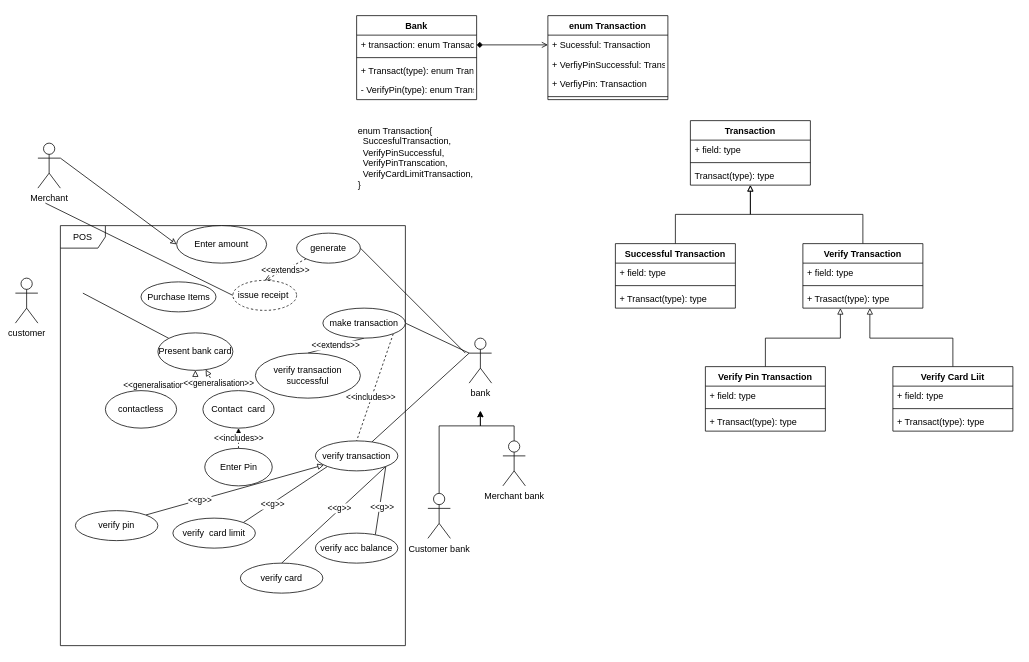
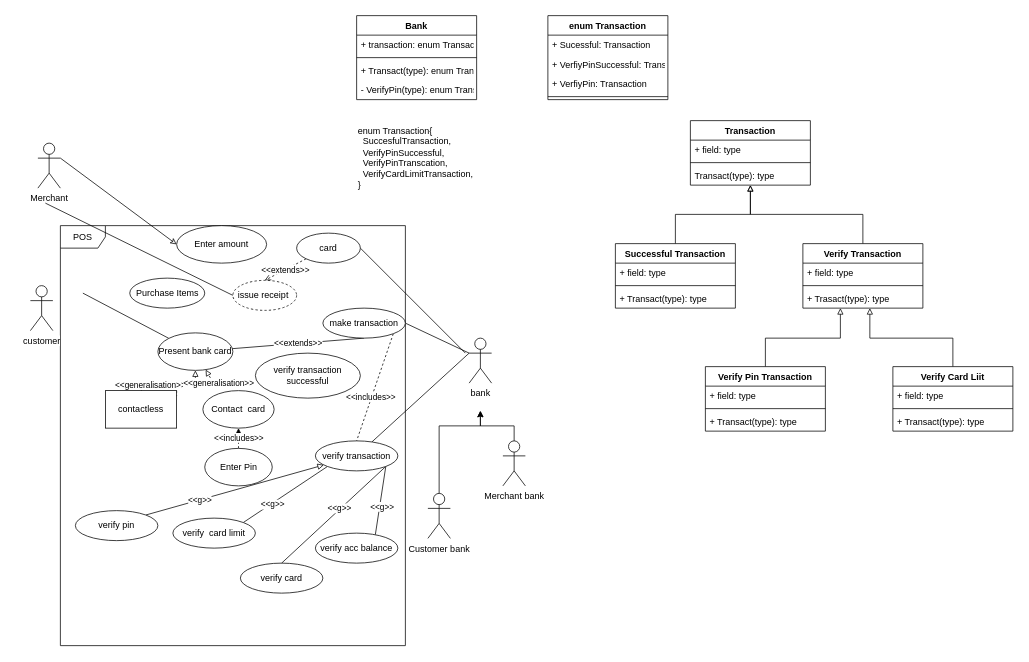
  <mxCell id="0" />
  <mxCell id="1" parent="0" />
  <mxCell id="2" value="POS" style="shape=umlFrame;whiteSpace=wrap;html=1;" parent="1" vertex="1"><mxGeometry x="80" y="300" width="460" height="560" as="geometry" /></mxCell>
- <mxCell id="3" value="customer" style="shape=umlActor;verticalLabelPosition=bottom;labelBackgroundColor=#ffffff;verticalAlign=top;html=1;" parent="1" vertex="1"><mxGeometry x="20" y="370" width="30" height="60" as="geometry" /></mxCell>
+ <mxCell id="3" value="customer" style="shape=umlActor;verticalLabelPosition=bottom;labelBackgroundColor=#ffffff;verticalAlign=top;html=1;" parent="1" vertex="1"><mxGeometry x="40" y="380" width="30" height="60" as="geometry" /></mxCell>
  <mxCell id="4" style="edgeStyle=none;rounded=0;orthogonalLoop=1;jettySize=auto;html=1;exitX=1;exitY=0.333;exitDx=0;exitDy=0;exitPerimeter=0;entryX=0;entryY=0.5;entryDx=0;entryDy=0;endArrow=classic;endFill=0;" parent="1" source="5" target="16" edge="1"><mxGeometry relative="1" as="geometry" /></mxCell>
  <mxCell id="5" value="Merchant" style="shape=umlActor;verticalLabelPosition=bottom;labelBackgroundColor=#ffffff;verticalAlign=top;html=1;" parent="1" vertex="1"><mxGeometry x="50" y="190" width="30" height="60" as="geometry" /></mxCell>
  <mxCell id="6" style="edgeStyle=none;rounded=0;orthogonalLoop=1;jettySize=auto;html=1;exitX=0;exitY=0.333;exitDx=0;exitDy=0;exitPerimeter=0;endArrow=none;endFill=0;" parent="1" source="8" target="34" edge="1"><mxGeometry relative="1" as="geometry" /></mxCell>
  <mxCell id="7" style="edgeStyle=none;rounded=0;orthogonalLoop=1;jettySize=auto;html=1;exitX=0;exitY=0.333;exitDx=0;exitDy=0;exitPerimeter=0;endArrow=none;endFill=0;" parent="1" source="8" edge="1"><mxGeometry relative="1" as="geometry"><mxPoint x="540" y="430" as="targetPoint" /></mxGeometry></mxCell>
  <mxCell id="8" value="bank" style="shape=umlActor;verticalLabelPosition=bottom;labelBackgroundColor=#ffffff;verticalAlign=top;html=1;" parent="1" vertex="1"><mxGeometry x="625" y="450" width="30" height="60" as="geometry" /></mxCell>
  <mxCell id="9" style="edgeStyle=orthogonalEdgeStyle;rounded=0;orthogonalLoop=1;jettySize=auto;html=1;" parent="1" source="10" edge="1"><mxGeometry relative="1" as="geometry"><mxPoint x="640" y="547" as="targetPoint" /><Array as="points"><mxPoint x="685" y="567" /><mxPoint x="640" y="567" /></Array></mxGeometry></mxCell>
  <mxCell id="10" value="Merchant bank" style="shape=umlActor;verticalLabelPosition=bottom;labelBackgroundColor=#ffffff;verticalAlign=top;html=1;" parent="1" vertex="1"><mxGeometry x="670" y="587" width="30" height="60" as="geometry" /></mxCell>
  <mxCell id="11" style="edgeStyle=orthogonalEdgeStyle;rounded=0;orthogonalLoop=1;jettySize=auto;html=1;exitX=0.5;exitY=0;exitDx=0;exitDy=0;exitPerimeter=0;" parent="1" source="12" edge="1"><mxGeometry relative="1" as="geometry"><mxPoint x="640" y="547" as="targetPoint" /><Array as="points"><mxPoint x="585" y="567" /><mxPoint x="640" y="567" /></Array></mxGeometry></mxCell>
  <mxCell id="12" value="Customer bank" style="shape=umlActor;verticalLabelPosition=bottom;labelBackgroundColor=#ffffff;verticalAlign=top;html=1;" parent="1" vertex="1"><mxGeometry x="570" y="657" width="30" height="60" as="geometry" /></mxCell>
- <mxCell id="13" value="Purchase Items" style="ellipse;whiteSpace=wrap;html=1;" parent="1" vertex="1"><mxGeometry x="187.5" y="375" width="100" height="40" as="geometry" /></mxCell>
+ <mxCell id="13" value="Purchase Items" style="ellipse;whiteSpace=wrap;html=1;" parent="1" vertex="1"><mxGeometry x="172.5" y="370" width="100" height="40" as="geometry" /></mxCell>
  <mxCell id="14" style="edgeStyle=none;rounded=0;orthogonalLoop=1;jettySize=auto;html=1;exitX=0;exitY=0;exitDx=0;exitDy=0;endArrow=none;endFill=0;" parent="1" source="15" edge="1"><mxGeometry relative="1" as="geometry"><mxPoint x="110" y="390" as="targetPoint" /></mxGeometry></mxCell>
  <mxCell id="15" value="Present bank card" style="ellipse;whiteSpace=wrap;html=1;" parent="1" vertex="1"><mxGeometry x="210" y="443" width="100" height="50" as="geometry" /></mxCell>
  <mxCell id="16" value="Enter amount" style="ellipse;whiteSpace=wrap;html=1;" parent="1" vertex="1"><mxGeometry x="235" y="300" width="120" height="50" as="geometry" /></mxCell>
  <mxCell id="17" value="&amp;lt;&amp;lt;generalisation&amp;gt;&amp;gt;" style="edgeStyle=orthogonalEdgeStyle;rounded=0;orthogonalLoop=1;jettySize=auto;html=1;exitX=1;exitY=0;exitDx=0;exitDy=0;dashed=1;endArrow=block;endFill=0;" parent="1" source="18" target="15" edge="1"><mxGeometry relative="1" as="geometry"><Array as="points"><mxPoint x="188" y="527" /><mxPoint x="188" y="513" /><mxPoint x="260" y="513" /></Array></mxGeometry></mxCell>
- <mxCell id="18" value="contactless" style="ellipse;whiteSpace=wrap;html=1;" parent="1" vertex="1"><mxGeometry x="140" y="520" width="95" height="50" as="geometry" /></mxCell>
+ <mxCell id="18" value="contactless" style="whiteSpace=wrap;html=1;rounded=0;" parent="1" vertex="1"><mxGeometry x="140" y="520" width="95" height="50" as="geometry" /></mxCell>
  <mxCell id="19" value="&amp;lt;&amp;lt;generalisation&amp;gt;&amp;gt;" style="edgeStyle=none;rounded=0;orthogonalLoop=1;jettySize=auto;html=1;dashed=1;endArrow=block;endFill=0;" parent="1" target="15" edge="1"><mxGeometry relative="1" as="geometry"><mxPoint x="318" y="510" as="sourcePoint" /><Array as="points"><mxPoint x="284" y="510" /></Array></mxGeometry></mxCell>
  <mxCell id="20" value="Contact &amp;nbsp;card" style="ellipse;whiteSpace=wrap;html=1;" parent="1" vertex="1"><mxGeometry x="270" y="520" width="95" height="50" as="geometry" /></mxCell>
  <mxCell id="21" value="&amp;lt;&amp;lt;includes&amp;gt;&amp;gt;" style="edgeStyle=none;rounded=0;orthogonalLoop=1;jettySize=auto;html=1;exitX=0.5;exitY=0;exitDx=0;exitDy=0;dashed=1;" parent="1" source="22" target="20" edge="1"><mxGeometry relative="1" as="geometry" /></mxCell>
  <mxCell id="22" value="Enter Pin" style="ellipse;whiteSpace=wrap;html=1;" parent="1" vertex="1"><mxGeometry x="272.5" y="597" width="90" height="50" as="geometry" /></mxCell>
  <mxCell id="23" value="verify card" style="ellipse;whiteSpace=wrap;html=1;" parent="1" vertex="1"><mxGeometry x="320" y="750" width="110" height="40" as="geometry" /></mxCell>
- <mxCell id="24" value="&amp;lt;&amp;lt;extends&amp;gt;&amp;gt;" style="edgeStyle=none;rounded=0;orthogonalLoop=1;jettySize=auto;html=1;exitX=0.5;exitY=1;exitDx=0;exitDy=0;entryX=0.5;entryY=0;entryDx=0;entryDy=0;endArrow=none;endFill=0;" parent="1" source="27" target="40" edge="1"><mxGeometry relative="1" as="geometry" /></mxCell>
+ <mxCell id="24" value="&amp;lt;&amp;lt;extends&amp;gt;&amp;gt;" style="edgeStyle=none;rounded=0;orthogonalLoop=1;jettySize=auto;html=1;exitX=0.5;exitY=1;exitDx=0;exitDy=0;endArrow=none;endFill=0;" parent="1" source="27" target="15" edge="1"><mxGeometry relative="1" as="geometry" /></mxCell>
  <mxCell id="25" style="edgeStyle=none;rounded=0;orthogonalLoop=1;jettySize=auto;html=1;exitX=1;exitY=1;exitDx=0;exitDy=0;entryX=0.5;entryY=0;entryDx=0;entryDy=0;endArrow=none;endFill=0;dashed=1;" parent="1" source="27" target="34" edge="1"><mxGeometry relative="1" as="geometry" /></mxCell>
  <mxCell id="26" value="&amp;lt;&amp;lt;includes&amp;gt;&amp;gt;" style="edgeLabel;html=1;align=center;verticalAlign=middle;resizable=0;points=[];" parent="25" vertex="1" connectable="0"><mxGeometry x="0.204" y="-2" relative="1" as="geometry"><mxPoint x="1" y="-1" as="offset" /></mxGeometry></mxCell>
  <mxCell id="27" value="make transaction" style="ellipse;whiteSpace=wrap;html=1;" parent="1" vertex="1"><mxGeometry x="430" y="410" width="110" height="40" as="geometry" /></mxCell>
  <mxCell id="28" style="edgeStyle=none;rounded=0;orthogonalLoop=1;jettySize=auto;html=1;exitX=1;exitY=1;exitDx=0;exitDy=0;entryX=0.727;entryY=0.05;entryDx=0;entryDy=0;entryPerimeter=0;endArrow=none;endFill=0;" parent="1" source="34" target="39" edge="1"><mxGeometry relative="1" as="geometry" /></mxCell>
  <mxCell id="29" value="&amp;lt;&amp;lt;g&amp;gt;&amp;gt;" style="edgeLabel;html=1;align=center;verticalAlign=middle;resizable=0;points=[];" parent="28" vertex="1" connectable="0"><mxGeometry x="0.174" y="3" relative="1" as="geometry"><mxPoint as="offset" /></mxGeometry></mxCell>
  <mxCell id="30" style="edgeStyle=none;rounded=0;orthogonalLoop=1;jettySize=auto;html=1;exitX=0;exitY=1;exitDx=0;exitDy=0;endArrow=none;endFill=0;entryX=1;entryY=0;entryDx=0;entryDy=0;" parent="1" source="34" target="38" edge="1"><mxGeometry relative="1" as="geometry" /></mxCell>
  <mxCell id="31" value="&amp;lt;&amp;lt;g&amp;gt;&amp;gt;" style="edgeLabel;html=1;align=center;verticalAlign=middle;resizable=0;points=[];" parent="30" vertex="1" connectable="0"><mxGeometry x="0.317" y="1" relative="1" as="geometry"><mxPoint as="offset" /></mxGeometry></mxCell>
  <mxCell id="32" style="edgeStyle=none;rounded=0;orthogonalLoop=1;jettySize=auto;html=1;exitX=1;exitY=1;exitDx=0;exitDy=0;entryX=0.5;entryY=0;entryDx=0;entryDy=0;endArrow=none;endFill=0;" parent="1" source="34" target="23" edge="1"><mxGeometry relative="1" as="geometry" /></mxCell>
  <mxCell id="33" value="&amp;lt;&amp;lt;g&amp;gt;&amp;gt;" style="edgeLabel;html=1;align=center;verticalAlign=middle;resizable=0;points=[];" parent="32" vertex="1" connectable="0"><mxGeometry x="-0.127" y="-2" relative="1" as="geometry"><mxPoint as="offset" /></mxGeometry></mxCell>
  <mxCell id="34" value="verify transaction" style="ellipse;whiteSpace=wrap;html=1;" parent="1" vertex="1"><mxGeometry x="420" y="587" width="110" height="40" as="geometry" /></mxCell>
  <mxCell id="35" style="edgeStyle=none;rounded=0;orthogonalLoop=1;jettySize=auto;html=1;exitX=1;exitY=0;exitDx=0;exitDy=0;endArrow=block;endFill=0;" parent="1" source="37" target="34" edge="1"><mxGeometry relative="1" as="geometry" /></mxCell>
  <mxCell id="36" value="&amp;lt;&amp;lt;g&amp;gt;&amp;gt;" style="edgeLabel;html=1;align=center;verticalAlign=middle;resizable=0;points=[];" parent="35" vertex="1" connectable="0"><mxGeometry x="-0.401" relative="1" as="geometry"><mxPoint as="offset" /></mxGeometry></mxCell>
  <mxCell id="37" value="verify pin" style="ellipse;whiteSpace=wrap;html=1;" parent="1" vertex="1"><mxGeometry x="100" y="680" width="110" height="40" as="geometry" /></mxCell>
  <mxCell id="38" value="verify &amp;nbsp;card limit" style="ellipse;whiteSpace=wrap;html=1;" parent="1" vertex="1"><mxGeometry x="230" y="690" width="110" height="40" as="geometry" /></mxCell>
  <mxCell id="39" value="verify acc balance" style="ellipse;whiteSpace=wrap;html=1;" parent="1" vertex="1"><mxGeometry x="420" y="710" width="110" height="40" as="geometry" /></mxCell>
  <mxCell id="40" value="verify transaction successful" style="ellipse;whiteSpace=wrap;html=1;" parent="1" vertex="1"><mxGeometry x="340" y="470" width="140" height="60" as="geometry" /></mxCell>
  <mxCell id="41" style="edgeStyle=none;rounded=0;orthogonalLoop=1;jettySize=auto;html=1;exitX=1;exitY=0.5;exitDx=0;exitDy=0;endArrow=none;endFill=0;" parent="1" source="43" edge="1"><mxGeometry relative="1" as="geometry"><mxPoint x="620" y="470" as="targetPoint" /></mxGeometry></mxCell>
  <mxCell id="42" value="&amp;lt;&amp;lt;extends&amp;gt;&amp;gt;" style="edgeStyle=none;rounded=0;orthogonalLoop=1;jettySize=auto;html=1;exitX=0;exitY=1;exitDx=0;exitDy=0;entryX=0.5;entryY=0;entryDx=0;entryDy=0;endArrow=open;endFill=0;dashed=1;" parent="1" source="43" target="45" edge="1"><mxGeometry relative="1" as="geometry" /></mxCell>
- <mxCell id="43" value="generate" style="ellipse;whiteSpace=wrap;html=1;" parent="1" vertex="1"><mxGeometry x="395" y="310" width="85" height="40" as="geometry" /></mxCell>
+ <mxCell id="43" value="card" style="ellipse;whiteSpace=wrap;html=1;" parent="1" vertex="1"><mxGeometry x="395" y="310" width="85" height="40" as="geometry" /></mxCell>
  <mxCell id="44" style="edgeStyle=none;rounded=0;orthogonalLoop=1;jettySize=auto;html=1;exitX=0;exitY=0.5;exitDx=0;exitDy=0;endArrow=none;endFill=0;" parent="1" source="45" edge="1"><mxGeometry relative="1" as="geometry"><mxPoint x="60" y="270" as="targetPoint" /></mxGeometry></mxCell>
  <mxCell id="45" value="issue receipt&amp;nbsp;" style="ellipse;whiteSpace=wrap;html=1;dashed=1;" parent="1" vertex="1"><mxGeometry x="310" y="373" width="85" height="40" as="geometry" /></mxCell>
  <mxCell id="46" value="" style="rounded=0;orthogonalLoop=1;jettySize=auto;html=1;endArrow=block;endFill=0;edgeStyle=orthogonalEdgeStyle;" edge="1" parent="1" source="52" target="48"><mxGeometry relative="1" as="geometry" /></mxCell>
  <mxCell id="47" value="" style="edgeStyle=orthogonalEdgeStyle;rounded=0;orthogonalLoop=1;jettySize=auto;html=1;endArrow=none;endFill=0;startArrow=block;startFill=0;" edge="1" parent="1" source="48" target="56"><mxGeometry relative="1" as="geometry" /></mxCell>
  <mxCell id="48" value="Transaction" style="swimlane;fontStyle=1;align=center;verticalAlign=top;childLayout=stackLayout;horizontal=1;startSize=26;horizontalStack=0;resizeParent=1;resizeParentMax=0;resizeLast=0;collapsible=1;marginBottom=0;" vertex="1" parent="1"><mxGeometry x="920" y="160" width="160" height="86" as="geometry" /></mxCell>
  <mxCell id="49" value="+ field: type" style="text;strokeColor=none;fillColor=none;align=left;verticalAlign=top;spacingLeft=4;spacingRight=4;overflow=hidden;rotatable=0;points=[[0,0.5],[1,0.5]];portConstraint=eastwest;" vertex="1" parent="48"><mxGeometry y="26" width="160" height="26" as="geometry" /></mxCell>
  <mxCell id="50" value="" style="line;strokeWidth=1;fillColor=none;align=left;verticalAlign=middle;spacingTop=-1;spacingLeft=3;spacingRight=3;rotatable=0;labelPosition=right;points=[];portConstraint=eastwest;" vertex="1" parent="48"><mxGeometry y="52" width="160" height="8" as="geometry" /></mxCell>
  <mxCell id="51" value="Transact(type): type" style="text;strokeColor=none;fillColor=none;align=left;verticalAlign=top;spacingLeft=4;spacingRight=4;overflow=hidden;rotatable=0;points=[[0,0.5],[1,0.5]];portConstraint=eastwest;" vertex="1" parent="48"><mxGeometry y="60" width="160" height="26" as="geometry" /></mxCell>
  <mxCell id="52" value="Verify Transaction" style="swimlane;fontStyle=1;align=center;verticalAlign=top;childLayout=stackLayout;horizontal=1;startSize=26;horizontalStack=0;resizeParent=1;resizeParentMax=0;resizeLast=0;collapsible=1;marginBottom=0;" vertex="1" parent="1"><mxGeometry x="1070" y="324" width="160" height="86" as="geometry" /></mxCell>
  <mxCell id="53" value="+ field: type" style="text;strokeColor=none;fillColor=none;align=left;verticalAlign=top;spacingLeft=4;spacingRight=4;overflow=hidden;rotatable=0;points=[[0,0.5],[1,0.5]];portConstraint=eastwest;" vertex="1" parent="52"><mxGeometry y="26" width="160" height="26" as="geometry" /></mxCell>
  <mxCell id="54" value="" style="line;strokeWidth=1;fillColor=none;align=left;verticalAlign=middle;spacingTop=-1;spacingLeft=3;spacingRight=3;rotatable=0;labelPosition=right;points=[];portConstraint=eastwest;" vertex="1" parent="52"><mxGeometry y="52" width="160" height="8" as="geometry" /></mxCell>
  <mxCell id="55" value="+ Trasact(type): type" style="text;strokeColor=none;fillColor=none;align=left;verticalAlign=top;spacingLeft=4;spacingRight=4;overflow=hidden;rotatable=0;points=[[0,0.5],[1,0.5]];portConstraint=eastwest;" vertex="1" parent="52"><mxGeometry y="60" width="160" height="26" as="geometry" /></mxCell>
  <mxCell id="56" value="Successful Transaction" style="swimlane;fontStyle=1;align=center;verticalAlign=top;childLayout=stackLayout;horizontal=1;startSize=26;horizontalStack=0;resizeParent=1;resizeParentMax=0;resizeLast=0;collapsible=1;marginBottom=0;" vertex="1" parent="1"><mxGeometry x="820" y="324" width="160" height="86" as="geometry" /></mxCell>
  <mxCell id="57" value="+ field: type" style="text;strokeColor=none;fillColor=none;align=left;verticalAlign=top;spacingLeft=4;spacingRight=4;overflow=hidden;rotatable=0;points=[[0,0.5],[1,0.5]];portConstraint=eastwest;" vertex="1" parent="56"><mxGeometry y="26" width="160" height="26" as="geometry" /></mxCell>
  <mxCell id="58" value="" style="line;strokeWidth=1;fillColor=none;align=left;verticalAlign=middle;spacingTop=-1;spacingLeft=3;spacingRight=3;rotatable=0;labelPosition=right;points=[];portConstraint=eastwest;" vertex="1" parent="56"><mxGeometry y="52" width="160" height="8" as="geometry" /></mxCell>
  <mxCell id="59" value="+ Transact(type): type" style="text;strokeColor=none;fillColor=none;align=left;verticalAlign=top;spacingLeft=4;spacingRight=4;overflow=hidden;rotatable=0;points=[[0,0.5],[1,0.5]];portConstraint=eastwest;" vertex="1" parent="56"><mxGeometry y="60" width="160" height="26" as="geometry" /></mxCell>
  <mxCell id="60" value="" style="rounded=0;orthogonalLoop=1;jettySize=auto;html=1;endArrow=block;endFill=0;edgeStyle=orthogonalEdgeStyle;" edge="1" source="62" parent="1"><mxGeometry relative="1" as="geometry"><mxPoint x="1159.329" y="410" as="targetPoint" /><Array as="points"><mxPoint x="1270" y="450" /><mxPoint x="1159" y="450" /></Array></mxGeometry></mxCell>
  <mxCell id="61" value="" style="edgeStyle=orthogonalEdgeStyle;rounded=0;orthogonalLoop=1;jettySize=auto;html=1;endArrow=none;endFill=0;startArrow=block;startFill=0;" edge="1" target="66" parent="1"><mxGeometry relative="1" as="geometry"><mxPoint x="1120" y="410" as="sourcePoint" /><Array as="points"><mxPoint x="1120" y="450" /><mxPoint x="1020" y="450" /></Array></mxGeometry></mxCell>
  <mxCell id="62" value="Verify Card Liit" style="swimlane;fontStyle=1;align=center;verticalAlign=top;childLayout=stackLayout;horizontal=1;startSize=26;horizontalStack=0;resizeParent=1;resizeParentMax=0;resizeLast=0;collapsible=1;marginBottom=0;" vertex="1" parent="1"><mxGeometry x="1190" y="488" width="160" height="86" as="geometry" /></mxCell>
  <mxCell id="63" value="+ field: type" style="text;strokeColor=none;fillColor=none;align=left;verticalAlign=top;spacingLeft=4;spacingRight=4;overflow=hidden;rotatable=0;points=[[0,0.5],[1,0.5]];portConstraint=eastwest;" vertex="1" parent="62"><mxGeometry y="26" width="160" height="26" as="geometry" /></mxCell>
  <mxCell id="64" value="" style="line;strokeWidth=1;fillColor=none;align=left;verticalAlign=middle;spacingTop=-1;spacingLeft=3;spacingRight=3;rotatable=0;labelPosition=right;points=[];portConstraint=eastwest;" vertex="1" parent="62"><mxGeometry y="52" width="160" height="8" as="geometry" /></mxCell>
  <mxCell id="65" value="+ Transact(type): type" style="text;strokeColor=none;fillColor=none;align=left;verticalAlign=top;spacingLeft=4;spacingRight=4;overflow=hidden;rotatable=0;points=[[0,0.5],[1,0.5]];portConstraint=eastwest;" vertex="1" parent="62"><mxGeometry y="60" width="160" height="26" as="geometry" /></mxCell>
  <mxCell id="66" value="Verify Pin Transaction" style="swimlane;fontStyle=1;align=center;verticalAlign=top;childLayout=stackLayout;horizontal=1;startSize=26;horizontalStack=0;resizeParent=1;resizeParentMax=0;resizeLast=0;collapsible=1;marginBottom=0;" vertex="1" parent="1"><mxGeometry x="940" y="488" width="160" height="86" as="geometry" /></mxCell>
  <mxCell id="67" value="+ field: type" style="text;strokeColor=none;fillColor=none;align=left;verticalAlign=top;spacingLeft=4;spacingRight=4;overflow=hidden;rotatable=0;points=[[0,0.5],[1,0.5]];portConstraint=eastwest;" vertex="1" parent="66"><mxGeometry y="26" width="160" height="26" as="geometry" /></mxCell>
  <mxCell id="68" value="" style="line;strokeWidth=1;fillColor=none;align=left;verticalAlign=middle;spacingTop=-1;spacingLeft=3;spacingRight=3;rotatable=0;labelPosition=right;points=[];portConstraint=eastwest;" vertex="1" parent="66"><mxGeometry y="52" width="160" height="8" as="geometry" /></mxCell>
  <mxCell id="69" value="+ Transact(type): type" style="text;strokeColor=none;fillColor=none;align=left;verticalAlign=top;spacingLeft=4;spacingRight=4;overflow=hidden;rotatable=0;points=[[0,0.5],[1,0.5]];portConstraint=eastwest;" vertex="1" parent="66"><mxGeometry y="60" width="160" height="26" as="geometry" /></mxCell>
  <mxCell id="70" value="enum Transaction{&lt;br&gt;&amp;nbsp; SuccesfulTransaction,&lt;br&gt;&amp;nbsp; VerifyPinSuccessful,&lt;br&gt;&amp;nbsp; VerifyPinTranscation,&lt;br&gt;&amp;nbsp; VerifyCardLimitTransaction,&lt;br&gt;}&lt;br&gt;&amp;nbsp; &amp;nbsp;" style="text;html=1;strokeColor=none;fillColor=none;align=left;verticalAlign=top;whiteSpace=wrap;rounded=0;" vertex="1" parent="1"><mxGeometry x="475" y="160" width="270" height="80" as="geometry" /></mxCell>
  <mxCell id="71" value="Bank" style="swimlane;fontStyle=1;align=center;verticalAlign=top;childLayout=stackLayout;horizontal=1;startSize=26;horizontalStack=0;resizeParent=1;resizeParentMax=0;resizeLast=0;collapsible=1;marginBottom=0;" vertex="1" parent="1"><mxGeometry x="475" y="20" width="160" height="112" as="geometry" /></mxCell>
  <mxCell id="72" value="+ transaction: enum Transaction" style="text;strokeColor=none;fillColor=none;align=left;verticalAlign=top;spacingLeft=4;spacingRight=4;overflow=hidden;rotatable=0;points=[[0,0.5],[1,0.5]];portConstraint=eastwest;" vertex="1" parent="71"><mxGeometry y="26" width="160" height="26" as="geometry" /></mxCell>
  <mxCell id="73" value="" style="line;strokeWidth=1;fillColor=none;align=left;verticalAlign=middle;spacingTop=-1;spacingLeft=3;spacingRight=3;rotatable=0;labelPosition=right;points=[];portConstraint=eastwest;" vertex="1" parent="71"><mxGeometry y="52" width="160" height="8" as="geometry" /></mxCell>
  <mxCell id="74" value="+ Transact(type): enum Transaction" style="text;strokeColor=none;fillColor=none;align=left;verticalAlign=top;spacingLeft=4;spacingRight=4;overflow=hidden;rotatable=0;points=[[0,0.5],[1,0.5]];portConstraint=eastwest;" vertex="1" parent="71"><mxGeometry y="60" width="160" height="26" as="geometry" /></mxCell>
  <mxCell id="75" value="- VerifyPin(type): enum Transaction" style="text;strokeColor=none;fillColor=none;align=left;verticalAlign=top;spacingLeft=4;spacingRight=4;overflow=hidden;rotatable=0;points=[[0,0.5],[1,0.5]];portConstraint=eastwest;" vertex="1" parent="71"><mxGeometry y="86" width="160" height="26" as="geometry" /></mxCell>
  <mxCell id="76" value="enum Transaction" style="swimlane;fontStyle=1;align=center;verticalAlign=top;childLayout=stackLayout;horizontal=1;startSize=26;horizontalStack=0;resizeParent=1;resizeParentMax=0;resizeLast=0;collapsible=1;marginBottom=0;" vertex="1" parent="1"><mxGeometry x="730" y="20" width="160" height="112" as="geometry" /></mxCell>
  <mxCell id="77" value="+ Sucessful: Transaction" style="text;strokeColor=none;fillColor=none;align=left;verticalAlign=top;spacingLeft=4;spacingRight=4;overflow=hidden;rotatable=0;points=[[0,0.5],[1,0.5]];portConstraint=eastwest;" vertex="1" parent="76"><mxGeometry y="26" width="160" height="26" as="geometry" /></mxCell>
  <mxCell id="78" value="+ VerfiyPinSuccessful: Transaction" style="text;strokeColor=none;fillColor=none;align=left;verticalAlign=top;spacingLeft=4;spacingRight=4;overflow=hidden;rotatable=0;points=[[0,0.5],[1,0.5]];portConstraint=eastwest;" vertex="1" parent="76"><mxGeometry y="52" width="160" height="26" as="geometry" /></mxCell>
  <mxCell id="79" value="+ VerfiyPin: Transaction" style="text;strokeColor=none;fillColor=none;align=left;verticalAlign=top;spacingLeft=4;spacingRight=4;overflow=hidden;rotatable=0;points=[[0,0.5],[1,0.5]];portConstraint=eastwest;" vertex="1" parent="76"><mxGeometry y="78" width="160" height="26" as="geometry" /></mxCell>
  <mxCell id="80" value="" style="line;strokeWidth=1;fillColor=none;align=left;verticalAlign=middle;spacingTop=-1;spacingLeft=3;spacingRight=3;rotatable=0;labelPosition=right;points=[];portConstraint=eastwest;" vertex="1" parent="76"><mxGeometry y="104" width="160" height="8" as="geometry" /></mxCell>
- <mxCell id="81" style="edgeStyle=orthogonalEdgeStyle;rounded=0;orthogonalLoop=1;jettySize=auto;html=1;exitX=0;exitY=0.5;exitDx=0;exitDy=0;startArrow=open;startFill=0;endArrow=diamond;endFill=1;" edge="1" parent="1" source="77" target="72"><mxGeometry relative="1" as="geometry" /></mxCell>
